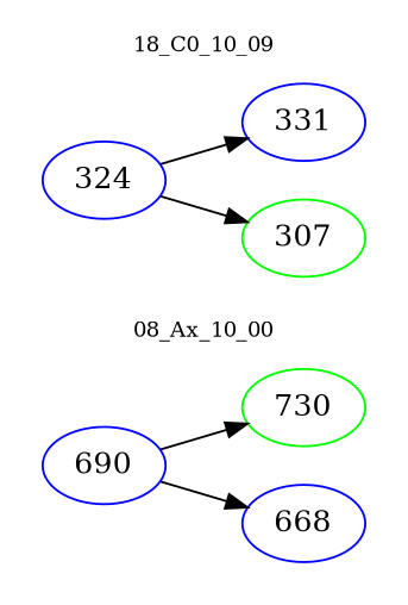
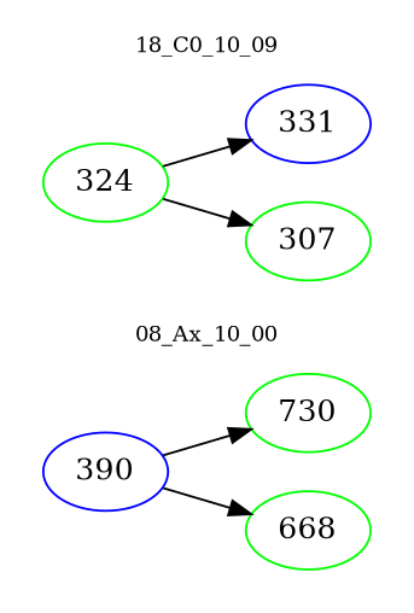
  digraph {
    rankdir=LR
    node [color=blue]
    edge [color=black]
-   n1 [label=690]
-   n2 [label=668]
+   n1 [label=390]
+   n2 [color=green label=668]
    n3 [color=green label=730]
-   n4 [label=324]
+   n4 [color=green label=324]
    n5 [color=green label=307]
    n6 [label=331]
    subgraph cluster_1 {
      color=white
      fontsize=10
      label="08_Ax_10_00"
      n1
      n2
      n3
    }
    subgraph cluster_2 {
      color=white
      fontsize=10
      label="18_C0_10_09"
      n4
      n5
      n6
    }
    n1 -> n2
    n1 -> n3
    n4 -> n5
    n4 -> n6
  }
